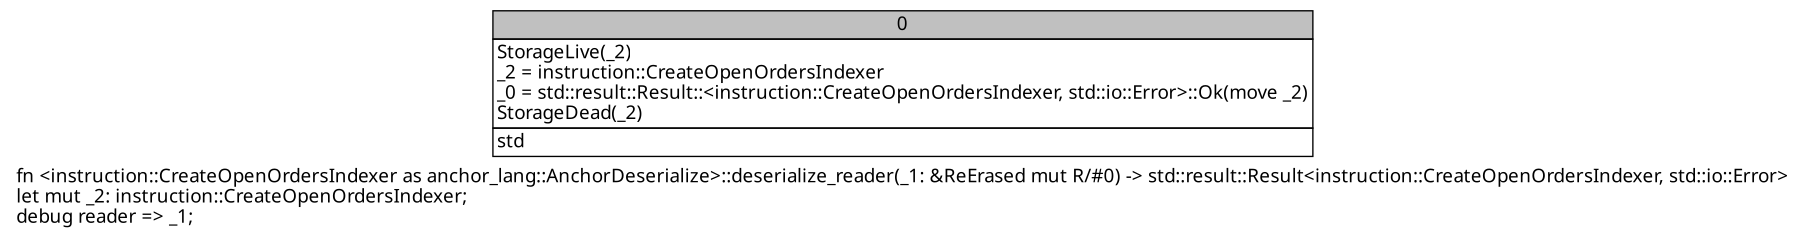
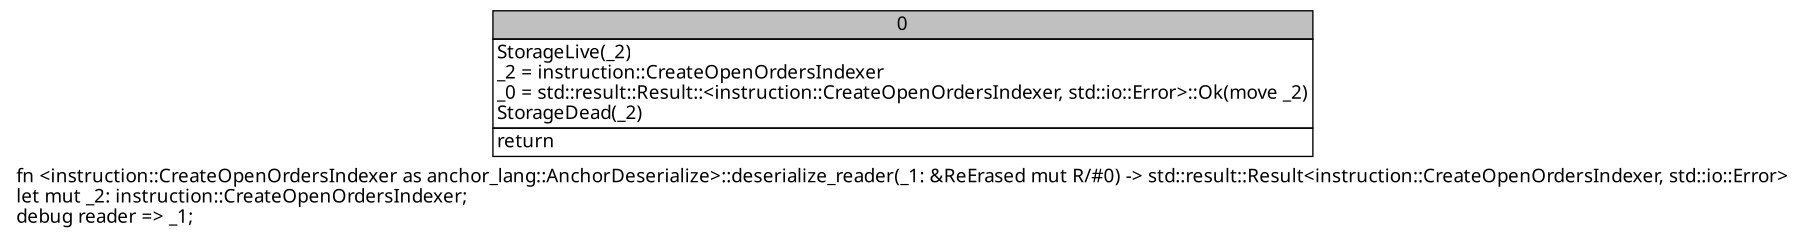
  digraph {
    fontname="Noto Sans"
    label=<fn &lt;instruction::CreateOpenOrdersIndexer as anchor_lang::AnchorDeserialize&gt;::deserialize_reader(_1: &amp;ReErased mut R/#0) -&gt; std::result::Result&lt;instruction::CreateOpenOrdersIndexer, std::io::Error&gt;<br align="left"/>let mut _2: instruction::CreateOpenOrdersIndexer;<br align="left"/>debug reader =&gt; _1;<br align="left"/>>
-   n1 [fontname="Noto Sans" label=<<table border="0" cellborder="1" cellspacing="0"><tr><td bgcolor="gray" align="center" colspan="1">0</td></tr><tr><td align="left" balign="left">StorageLive(_2)<br/>_2 = instruction::CreateOpenOrdersIndexer<br/>_0 = std::result::Result::&lt;instruction::CreateOpenOrdersIndexer, std::io::Error&gt;::Ok(move _2)<br/>StorageDead(_2)<br/></td></tr><tr><td align="left">std</td></tr></table>> shape=none]
+   n1 [fontname="Noto Sans" label=<<table border="0" cellborder="1" cellspacing="0"><tr><td bgcolor="gray" align="center" colspan="1">0</td></tr><tr><td align="left" balign="left">StorageLive(_2)<br/>_2 = instruction::CreateOpenOrdersIndexer<br/>_0 = std::result::Result::&lt;instruction::CreateOpenOrdersIndexer, std::io::Error&gt;::Ok(move _2)<br/>StorageDead(_2)<br/></td></tr><tr><td align="left">return</td></tr></table>> shape=none]
  }
